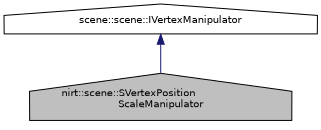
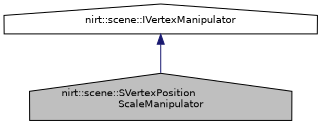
  digraph {
    node [color=black fontname=Helvetica fontsize=10 shape=house style=filled]
    n1 [fillcolor=grey75 fontcolor=black height=0.2 label="nirt::scene::SVertexPosition\lScaleManipulator" width=0.4]
-   n2 [fillcolor=white height=0.2 label="scene::scene::IVertexManipulator" width=0.4]
+   n2 [fillcolor=white height=0.2 label="nirt::scene::IVertexManipulator" width=0.4]
    n2 -> n1 [color=midnightblue dir=back fontname=Helvetica fontsize=10 labelfontname=Helvetica labelfontsize=10 style=solid]
  }
